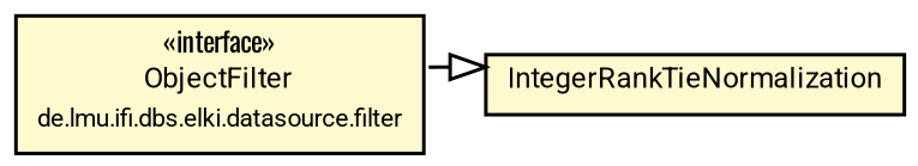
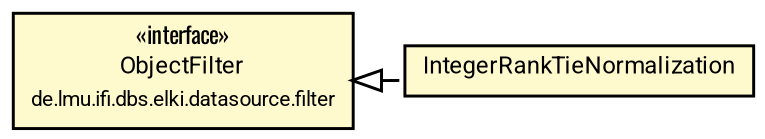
  digraph {
    nodesep=0.15
    rankdir=LR
    ranksep=0.25
    fontname=Oswald
    node [fontcolor=black fontname=Oswald fontsize=8 margin=0 shape=plaintext]
    n1 [height=0 label=<<table title="de.lmu.ifi.dbs.elki.datasource.filter.ObjectFilter" border="0" cellborder="1" cellspacing="0" cellpadding="2" bgcolor="LemonChiffon" href="../../ObjectFilter.html" target="_parent"> 		<tr><td><table border="0" cellspacing="0" cellpadding="1"> 		<tr><td align="center" balign="center"> &#171;interface&#187; </td></tr> 		<tr><td align="center" balign="center"> <font face="Roboto">ObjectFilter</font> </td></tr> 		<tr><td align="center" balign="center"> <font face="Roboto" point-size="7.0">de.lmu.ifi.dbs.elki.datasource.filter</font> </td></tr> 		</table></td></tr> 		</table>> width=0]
    n2 [height=0 label=<<table title="de.lmu.ifi.dbs.elki.datasource.filter.normalization.columnwise.IntegerRankTieNormalization" border="0" cellborder="1" cellspacing="0" cellpadding="2" bgcolor="lemonChiffon" href="IntegerRankTieNormalization.html" target="_parent"> 		<tr><td><table border="0" cellspacing="0" cellpadding="1"> 		<tr><td align="center" balign="center"> <font face="Roboto">IntegerRankTieNormalization</font> </td></tr> 		</table></td></tr> 		</table>> width=0]
-   n2 -> n1 [arrowtail=empty color=black dir=back fontname=Oswald fontsize=7 labelfontname=Roboto labelfontsize=7 style=dashed weight=9]
+   n1 -> n2 [arrowtail=empty color=black dir=back fontname=Oswald fontsize=7 labelfontname=Roboto labelfontsize=7 style=dashed weight=9]
  }
